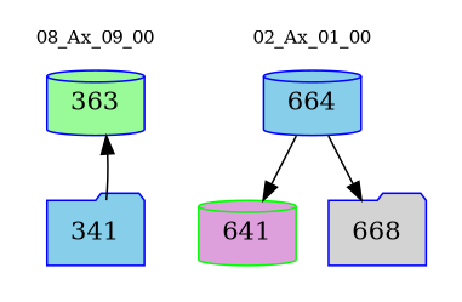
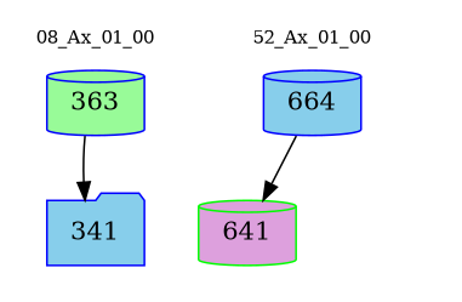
  digraph {
    node [color=blue fillcolor=skyblue shape=cylinder style=filled]
    edge [color=black]
    n1 [fillcolor=palegreen label=363]
    n2 [label=341 shape=folder]
    n3 [label=664]
    n4 [color=green fillcolor=plum label=641]
-   n5 [fillcolor=lightgrey label=668 shape=folder]
    subgraph cluster_1 {
      color=white
      fontsize=10
-     label="08_Ax_09_00"
+     label="08_Ax_01_00"
      n1
      n2
    }
    subgraph cluster_2 {
      color=white
      fontsize=10
-     label="02_Ax_01_00"
+     label="52_Ax_01_00"
      n3
      n4
-     n5
    }
-   n2 -> n1
+   n1 -> n2
    n3 -> n4
-   n3 -> n5
  }
